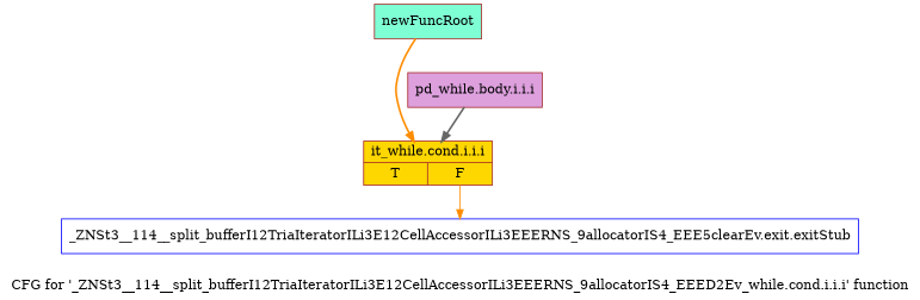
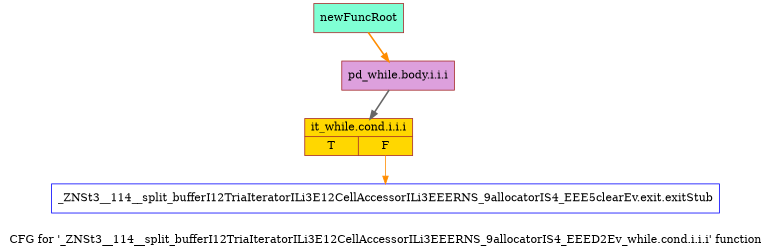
  digraph {
    label="CFG for '_ZNSt3__114__split_bufferI12TriaIteratorILi3E12CellAccessorILi3EEERNS_9allocatorIS4_EEED2Ev_while.cond.i.i.i' function"
    node [color=brown shape=record style=filled]
    edge [color=darkorange style=bold]
    n1 [fillcolor=aquamarine label="{newFuncRoot}"]
    n2 [fillcolor=gold label="{it_while.cond.i.i.i|{<s0>T|<s1>F}}"]
    n3 [color=blue fillcolor=white label="{_ZNSt3__114__split_bufferI12TriaIteratorILi3E12CellAccessorILi3EEERNS_9allocatorIS4_EEE5clearEv.exit.exitStub}"]
    n4 [fillcolor=plum label="{pd_while.body.i.i.i}"]
-   n1 -> n2
+   n1 -> n4
    n2 -> n3 [style=solid tailport=s1]
    n4 -> n2 [color=gray40]
  }
